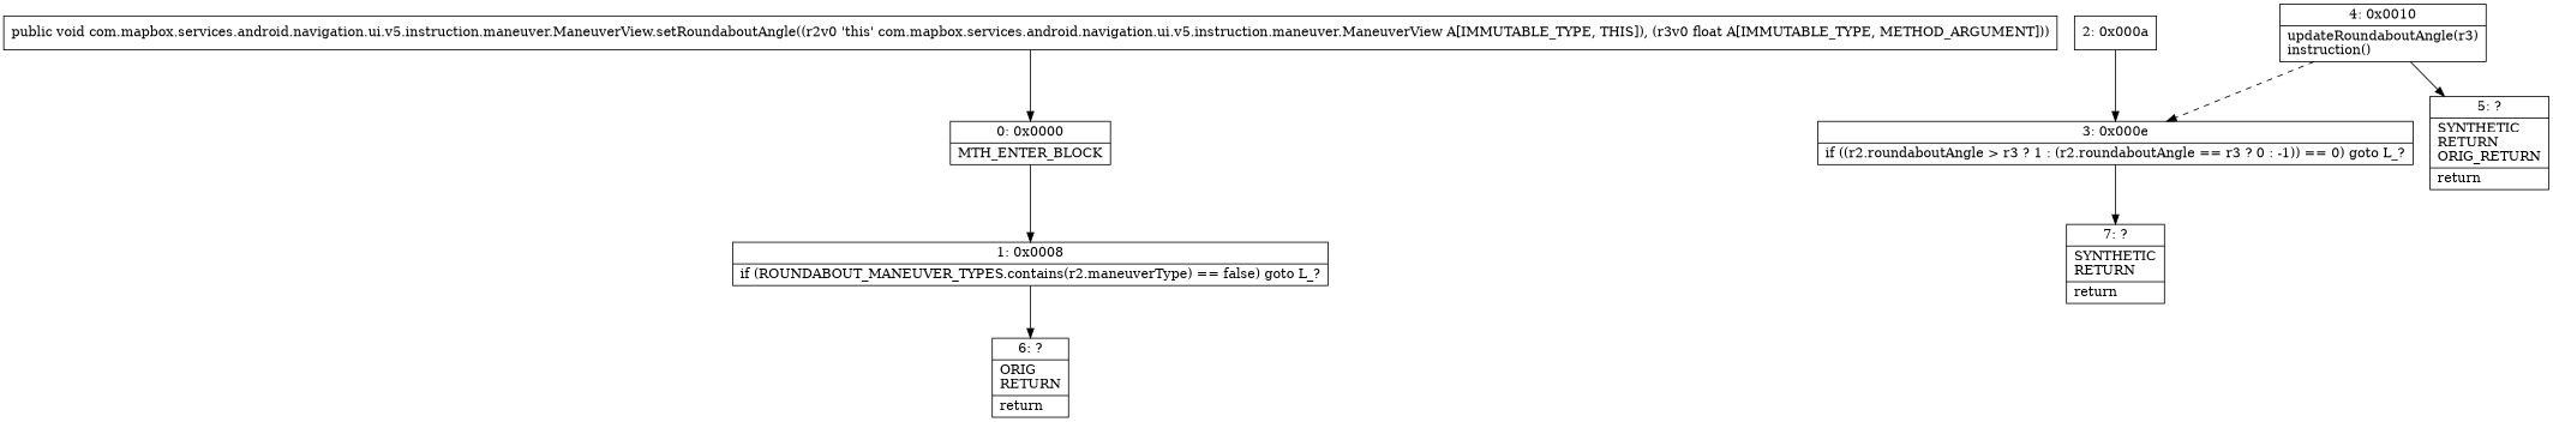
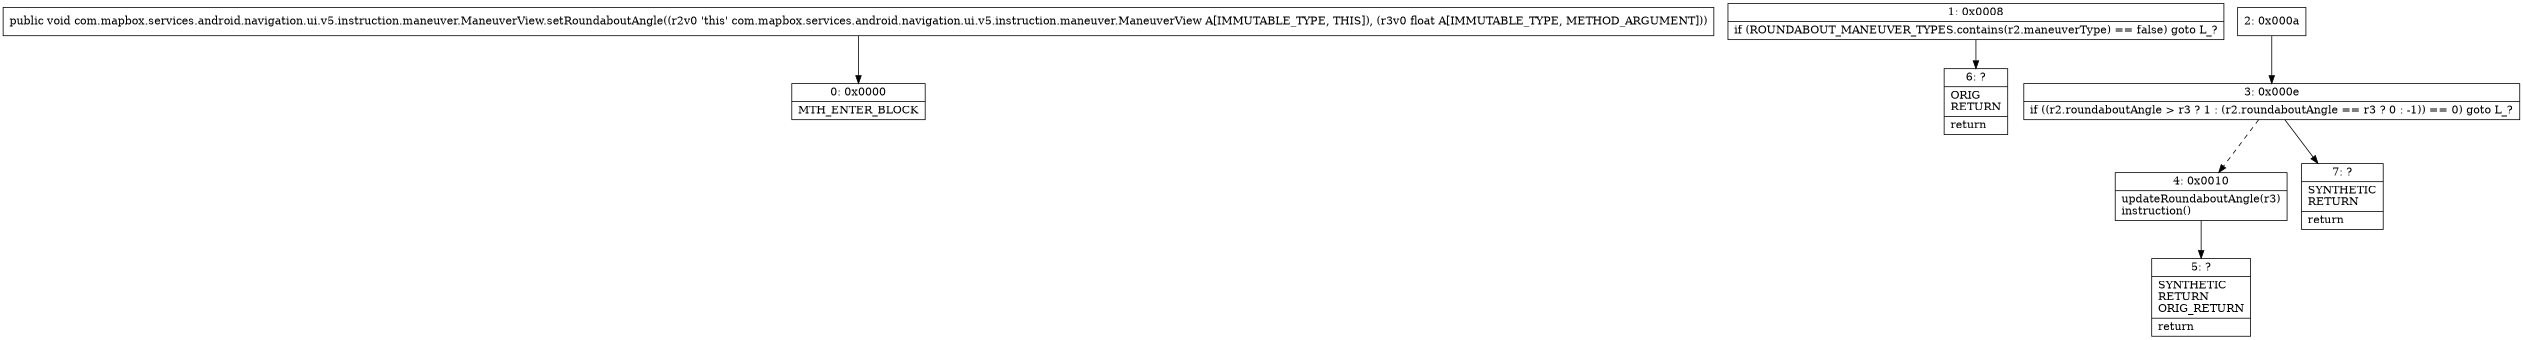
  digraph {
    node [shape=record]
    n1 [label="{0\:\ 0x0000|MTH_ENTER_BLOCK\l}"]
    n2 [label="{1\:\ 0x0008|if (ROUNDABOUT_MANEUVER_TYPES.contains(r2.maneuverType) == false) goto L_?\l}"]
    n3 [label="{6\:\ ?|ORIG\lRETURN\l|return\l}"]
    n4 [label="{2\:\ 0x000a}"]
    n5 [label="{3\:\ 0x000e|if ((r2.roundaboutAngle \> r3 ? 1 : (r2.roundaboutAngle == r3 ? 0 : \-1)) == 0) goto L_?\l}"]
    n6 [label="{4\:\ 0x0010|updateRoundaboutAngle(r3)\linstruction()\l}"]
    n7 [label="{7\:\ ?|SYNTHETIC\lRETURN\l|return\l}"]
    n8 [label="{5\:\ ?|SYNTHETIC\lRETURN\lORIG_RETURN\l|return\l}"]
    n9 [label="{public void com.mapbox.services.android.navigation.ui.v5.instruction.maneuver.ManeuverView.setRoundaboutAngle((r2v0 'this' com.mapbox.services.android.navigation.ui.v5.instruction.maneuver.ManeuverView A[IMMUTABLE_TYPE, THIS]), (r3v0 float A[IMMUTABLE_TYPE, METHOD_ARGUMENT])) }"]
-   n1 -> n2
    n2 -> n3
    n4 -> n5
-   n6 -> n5 [style=dashed]
+   n5 -> n6 [style=dashed]
    n5 -> n7
    n6 -> n8
    n9 -> n1
  }
